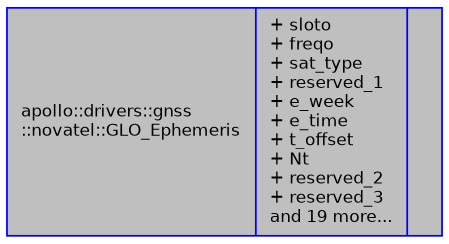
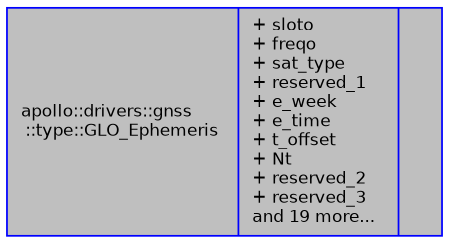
  digraph {
    rankdir=LR
-   n1 [color=blue fillcolor=grey75 fontcolor=black fontname=Helvetica fontsize=10 height=0.2 label="{apollo::drivers::gnss\l::novatel::GLO_Ephemeris\n|+ sloto\l+ freqo\l+ sat_type\l+ reserved_1\l+ e_week\l+ e_time\l+ t_offset\l+ Nt\l+ reserved_2\l+ reserved_3\land 19 more...\l|}" shape=record style=filled width=0.4]
+   n1 [color=blue fillcolor=grey75 fontcolor=black fontname=Helvetica fontsize=10 height=0.2 label="{apollo::drivers::gnss\l::type::GLO_Ephemeris\n|+ sloto\l+ freqo\l+ sat_type\l+ reserved_1\l+ e_week\l+ e_time\l+ t_offset\l+ Nt\l+ reserved_2\l+ reserved_3\land 19 more...\l|}" shape=record style=filled width=0.4]
  }
